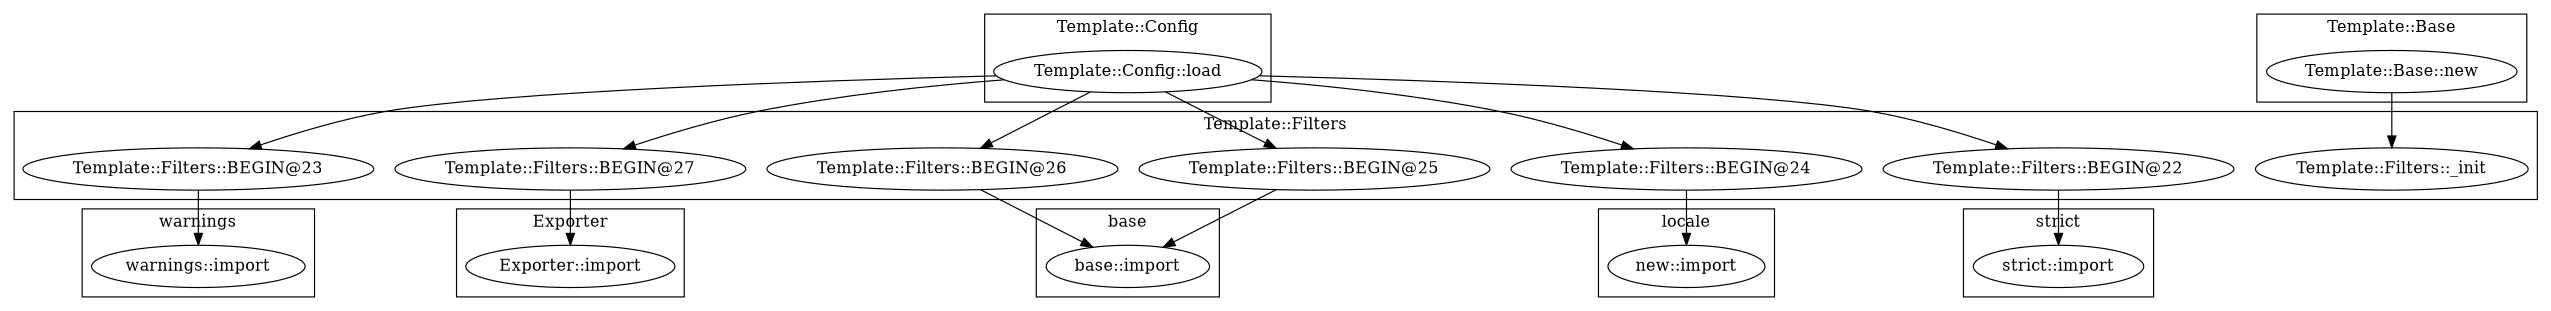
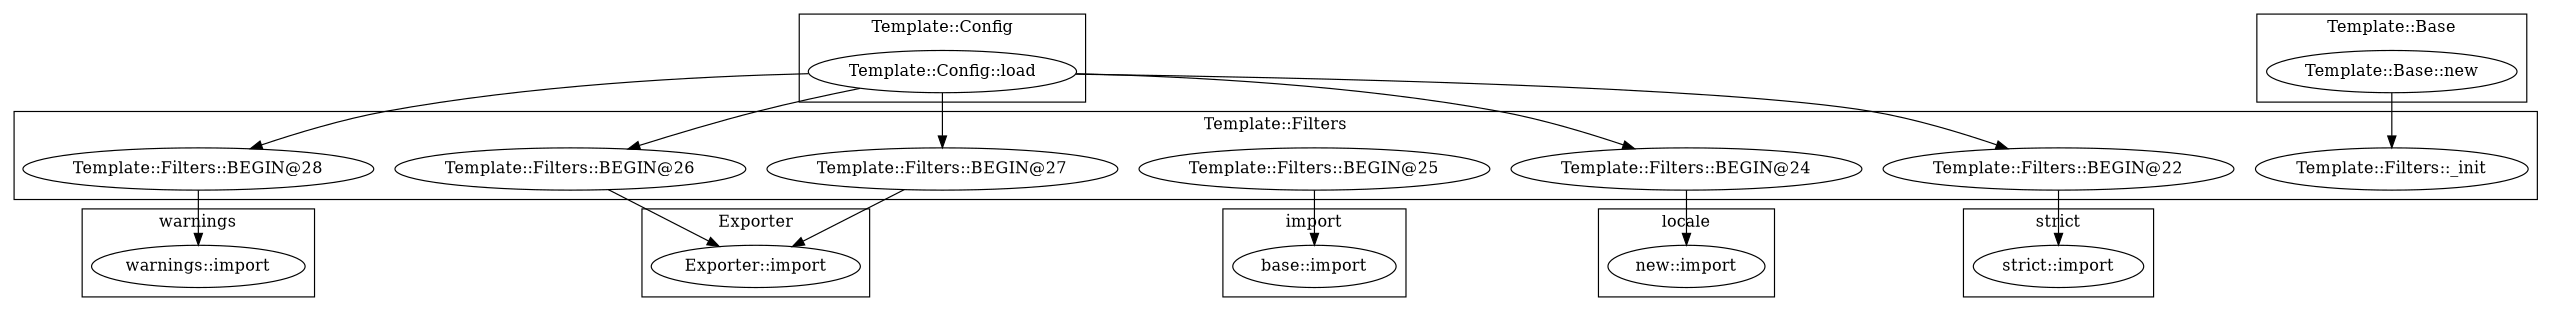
  digraph {
    "warnings::import"
    n2 [label="new::import"]
    "Template::Filters::_init"
-   "Template::Filters::BEGIN@23"
+   "Template::Filters::BEGIN@23" [label="Template::Filters::BEGIN@28"]
    "Template::Filters::BEGIN@27"
    "Template::Filters::BEGIN@25"
    "Template::Filters::BEGIN@24"
    "Template::Filters::BEGIN@22"
    "Template::Filters::BEGIN@26"
    "Template::Config::load"
    "base::import"
    "Exporter::import"
    "Template::Base::new"
    "strict::import"
    subgraph cluster_1 {
      label=warnings
      "warnings::import"
    }
    subgraph cluster_2 {
      label=locale
      n2
    }
    subgraph cluster_3 {
      label="Template::Filters"
      "Template::Filters::_init"
      "Template::Filters::BEGIN@23"
      "Template::Filters::BEGIN@27"
      "Template::Filters::BEGIN@25"
      "Template::Filters::BEGIN@24"
      "Template::Filters::BEGIN@22"
      "Template::Filters::BEGIN@26"
    }
    subgraph cluster_4 {
      label="Template::Config"
      "Template::Config::load"
    }
    subgraph cluster_5 {
-     label=base
+     label=import
      "base::import"
    }
    subgraph cluster_6 {
      label=Exporter
      "Exporter::import"
    }
    subgraph cluster_7 {
      label="Template::Base"
      "Template::Base::new"
    }
    subgraph cluster_8 {
      label="strict"
      "strict::import"
    }
    "Template::Filters::BEGIN@23" -> "warnings::import"
    "Template::Filters::BEGIN@27" -> "Exporter::import"
    "Template::Filters::BEGIN@25" -> "base::import"
    "Template::Filters::BEGIN@24" -> n2
    "Template::Filters::BEGIN@22" -> "strict::import"
-   "Template::Filters::BEGIN@26" -> "base::import"
+   "Template::Filters::BEGIN@26" -> "Exporter::import"
    "Template::Config::load" -> "Template::Filters::BEGIN@23"
    "Template::Config::load" -> "Template::Filters::BEGIN@27"
-   "Template::Config::load" -> "Template::Filters::BEGIN@25"
    "Template::Config::load" -> "Template::Filters::BEGIN@24"
    "Template::Config::load" -> "Template::Filters::BEGIN@22"
    "Template::Config::load" -> "Template::Filters::BEGIN@26"
    "Template::Base::new" -> "Template::Filters::_init"
  }
